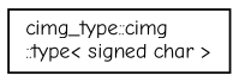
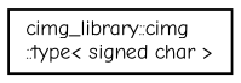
  digraph {
    rankdir=LR
    fontname="Comic Neue"
-   n1 [color=black fillcolor=white fontname="Comic Neue" fontsize=10 height=0.2 label="cimg_type::cimg\l::type\< signed char \>" shape=record style=filled width=0.4]
+   n1 [color=black fillcolor=white fontname="Comic Neue" fontsize=10 height=0.2 label="cimg_library::cimg\l::type\< signed char \>" shape=record style=filled width=0.4]
  }
